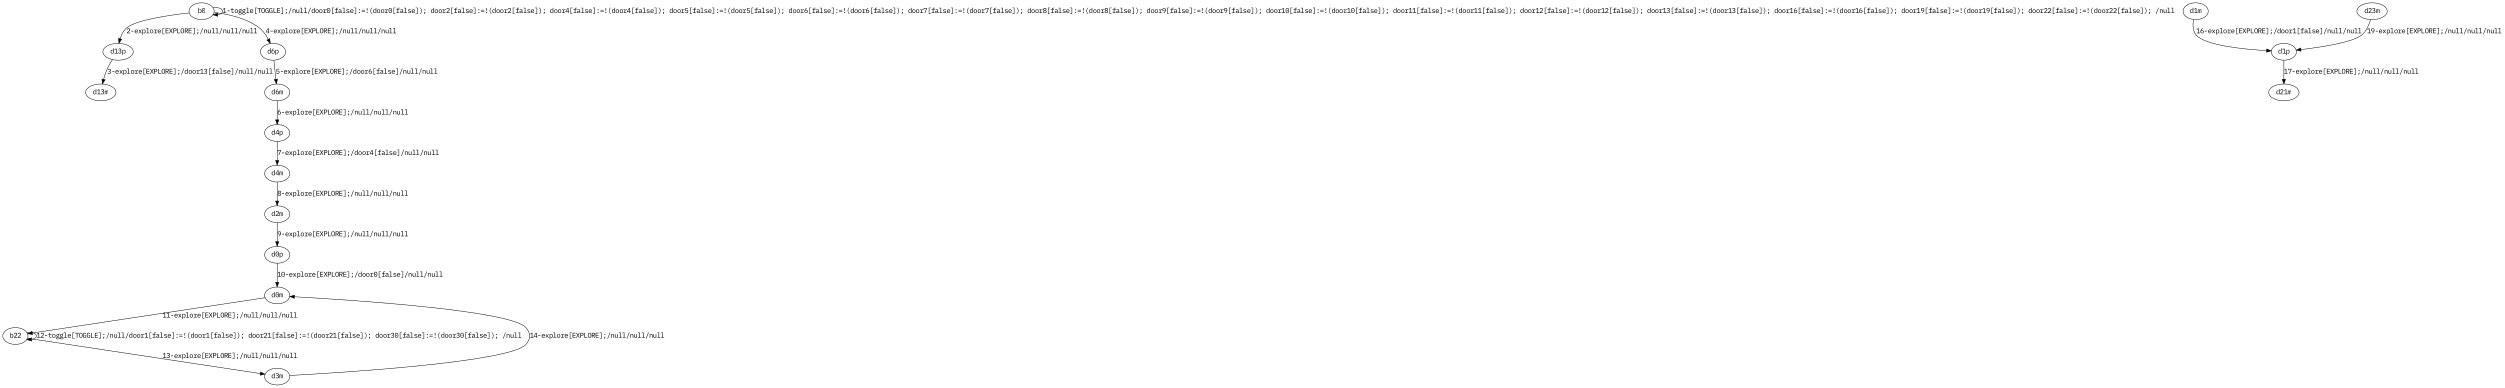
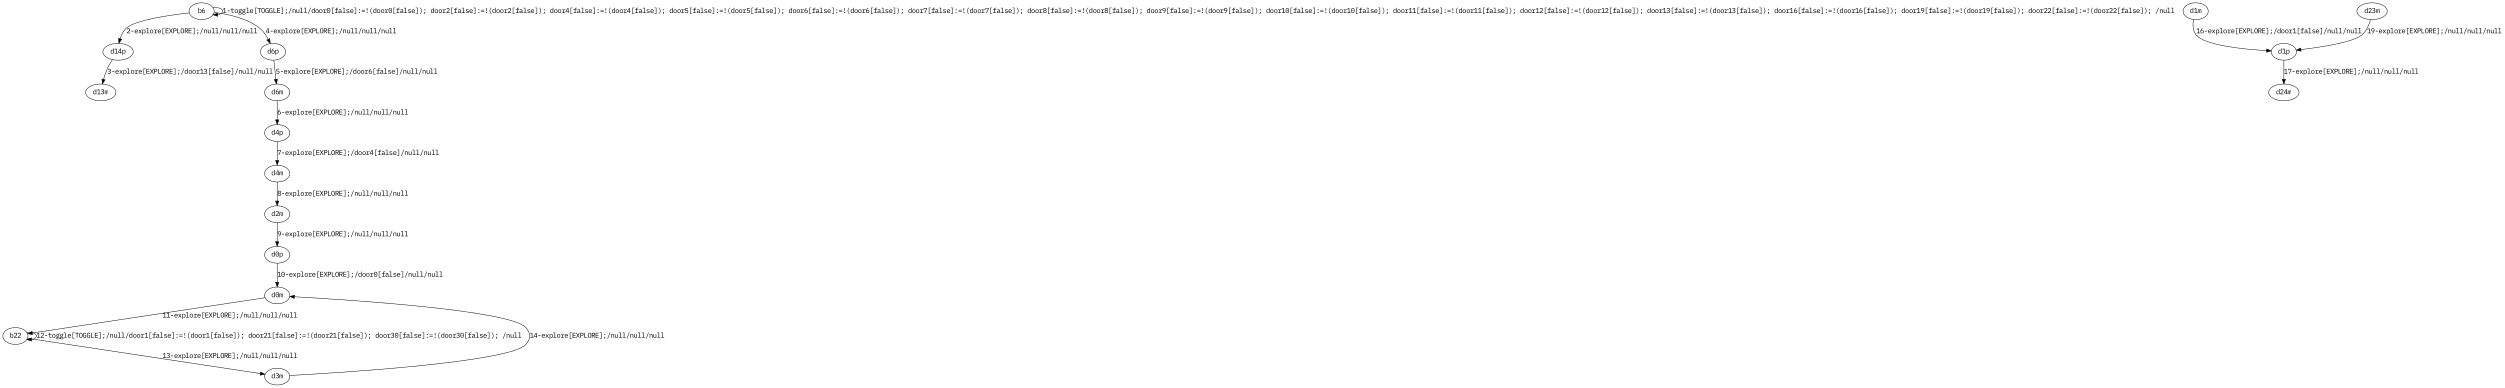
  digraph {
    fontname="IBM Plex Mono"
    node [fontname="IBM Plex Mono"]
    edge [fontname="IBM Plex Mono"]
-   b0
-   d13p
+   b0 [label=b6]
+   d13p [label=d14p]
    d6p
    d13m
    d6m
    d4p
    d4m
    d2m
    d0p
    d0m
    b22
    d3m
    d1m
    d1p
-   d21m
+   d21m [label=d24m]
    d23m
    b0 -> b0 [label="1-toggle[TOGGLE];/null/door0[false]:=!(door0[false]); door2[false]:=!(door2[false]); door4[false]:=!(door4[false]); door5[false]:=!(door5[false]); door6[false]:=!(door6[false]); door7[false]:=!(door7[false]); door8[false]:=!(door8[false]); door9[false]:=!(door9[false]); door10[false]:=!(door10[false]); door11[false]:=!(door11[false]); door12[false]:=!(door12[false]); door13[false]:=!(door13[false]); door16[false]:=!(door16[false]); door19[false]:=!(door19[false]); door22[false]:=!(door22[false]); /null"]
    b0 -> d13p [label="2-explore[EXPLORE];/null/null/null"]
    b0 -> d6p [label="4-explore[EXPLORE];/null/null/null"]
    d13p -> d13m [label="3-explore[EXPLORE];/door13[false]/null/null"]
    d6p -> d6m [label="5-explore[EXPLORE];/door6[false]/null/null"]
    d6m -> d4p [label="6-explore[EXPLORE];/null/null/null"]
    d4p -> d4m [label="7-explore[EXPLORE];/door4[false]/null/null"]
    d4m -> d2m [label="8-explore[EXPLORE];/null/null/null"]
    d2m -> d0p [label="9-explore[EXPLORE];/null/null/null"]
    d0p -> d0m [label="10-explore[EXPLORE];/door0[false]/null/null"]
    d0m -> b22 [label="11-explore[EXPLORE];/null/null/null"]
    b22 -> b22 [label="12-toggle[TOGGLE];/null/door1[false]:=!(door1[false]); door21[false]:=!(door21[false]); door30[false]:=!(door30[false]); /null"]
    b22 -> d3m [label="13-explore[EXPLORE];/null/null/null"]
    d3m -> d0m [label="14-explore[EXPLORE];/null/null/null"]
    d1m -> d1p [label="16-explore[EXPLORE];/door1[false]/null/null"]
    d1p -> d21m [label="17-explore[EXPLORE];/null/null/null"]
    d23m -> d1p [label="19-explore[EXPLORE];/null/null/null"]
  }
